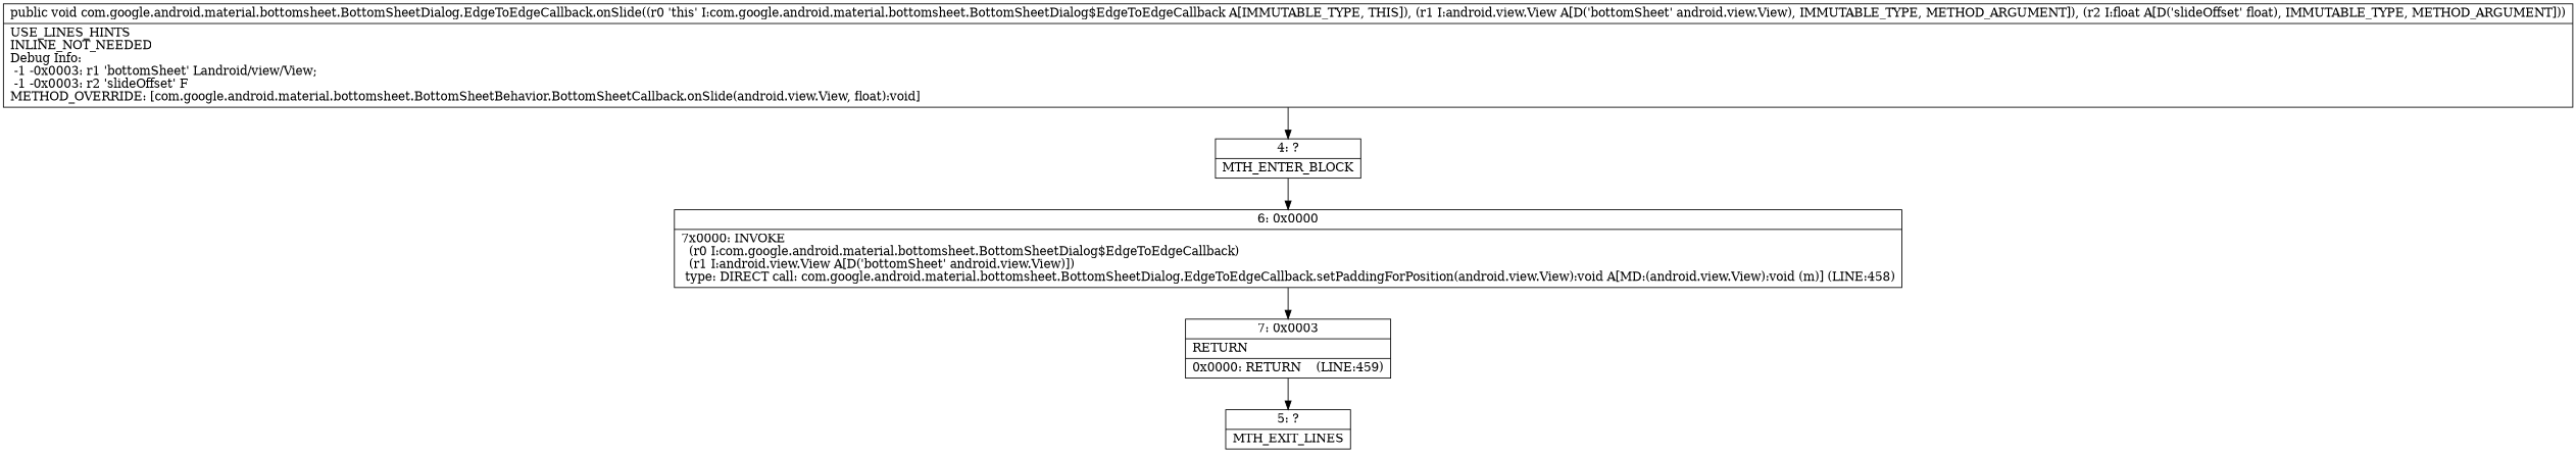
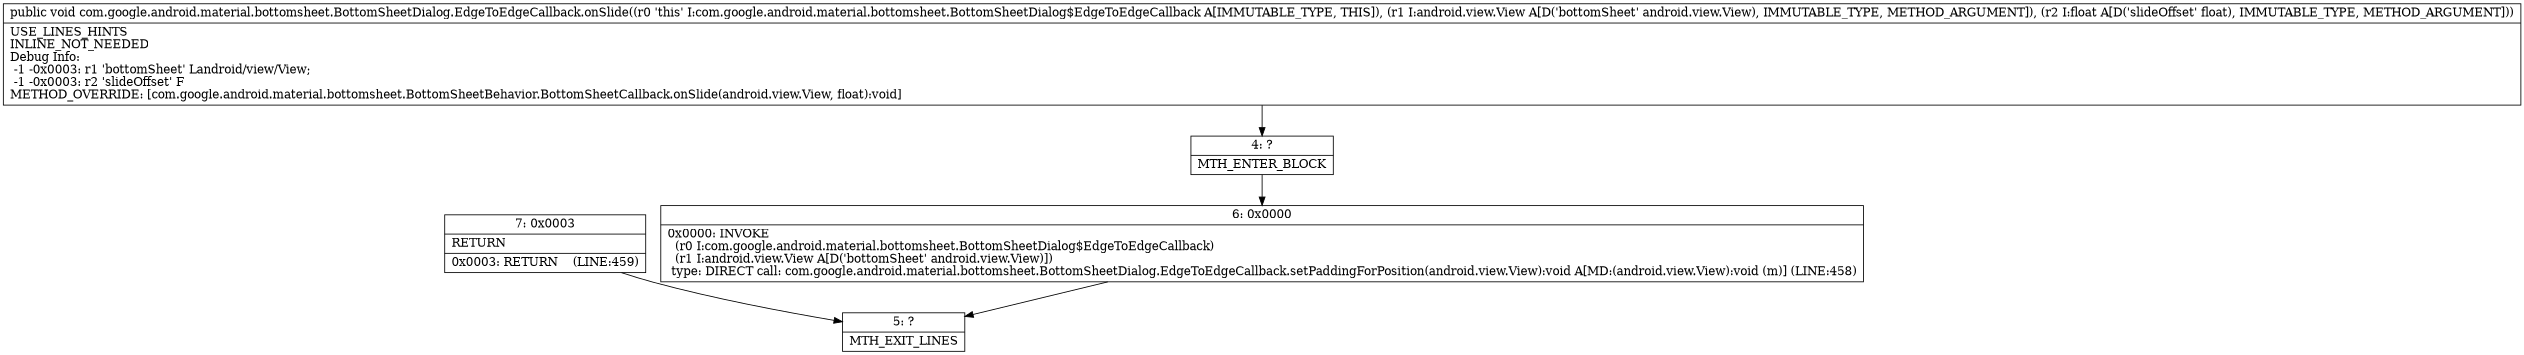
  digraph {
    node [shape=record]
    n1 [label="{4\:\ ?|MTH_ENTER_BLOCK\l}"]
-   n2 [label="{6\:\ 0x0000|7x0000: INVOKE  \l  (r0 I:com.google.android.material.bottomsheet.BottomSheetDialog$EdgeToEdgeCallback)\l  (r1 I:android.view.View A[D('bottomSheet' android.view.View)])\l type: DIRECT call: com.google.android.material.bottomsheet.BottomSheetDialog.EdgeToEdgeCallback.setPaddingForPosition(android.view.View):void A[MD:(android.view.View):void (m)] (LINE:458)\l}"]
-   n3 [label="{7\:\ 0x0003|RETURN\l|0x0000: RETURN    (LINE:459)\l}"]
+   n2 [label="{6\:\ 0x0000|0x0000: INVOKE  \l  (r0 I:com.google.android.material.bottomsheet.BottomSheetDialog$EdgeToEdgeCallback)\l  (r1 I:android.view.View A[D('bottomSheet' android.view.View)])\l type: DIRECT call: com.google.android.material.bottomsheet.BottomSheetDialog.EdgeToEdgeCallback.setPaddingForPosition(android.view.View):void A[MD:(android.view.View):void (m)] (LINE:458)\l}"]
+   n3 [label="{7\:\ 0x0003|RETURN\l|0x0003: RETURN    (LINE:459)\l}"]
    n4 [label="{5\:\ ?|MTH_EXIT_LINES\l}"]
    n5 [label="{public void com.google.android.material.bottomsheet.BottomSheetDialog.EdgeToEdgeCallback.onSlide((r0 'this' I:com.google.android.material.bottomsheet.BottomSheetDialog$EdgeToEdgeCallback A[IMMUTABLE_TYPE, THIS]), (r1 I:android.view.View A[D('bottomSheet' android.view.View), IMMUTABLE_TYPE, METHOD_ARGUMENT]), (r2 I:float A[D('slideOffset' float), IMMUTABLE_TYPE, METHOD_ARGUMENT]))  | USE_LINES_HINTS\lINLINE_NOT_NEEDED\lDebug Info:\l  \-1 \-0x0003: r1 'bottomSheet' Landroid\/view\/View;\l  \-1 \-0x0003: r2 'slideOffset' F\lMETHOD_OVERRIDE: [com.google.android.material.bottomsheet.BottomSheetBehavior.BottomSheetCallback.onSlide(android.view.View, float):void]\l}"]
    n1 -> n2
-   n2 -> n3
+   n2 -> n4
    n3 -> n4
    n5 -> n1
  }
